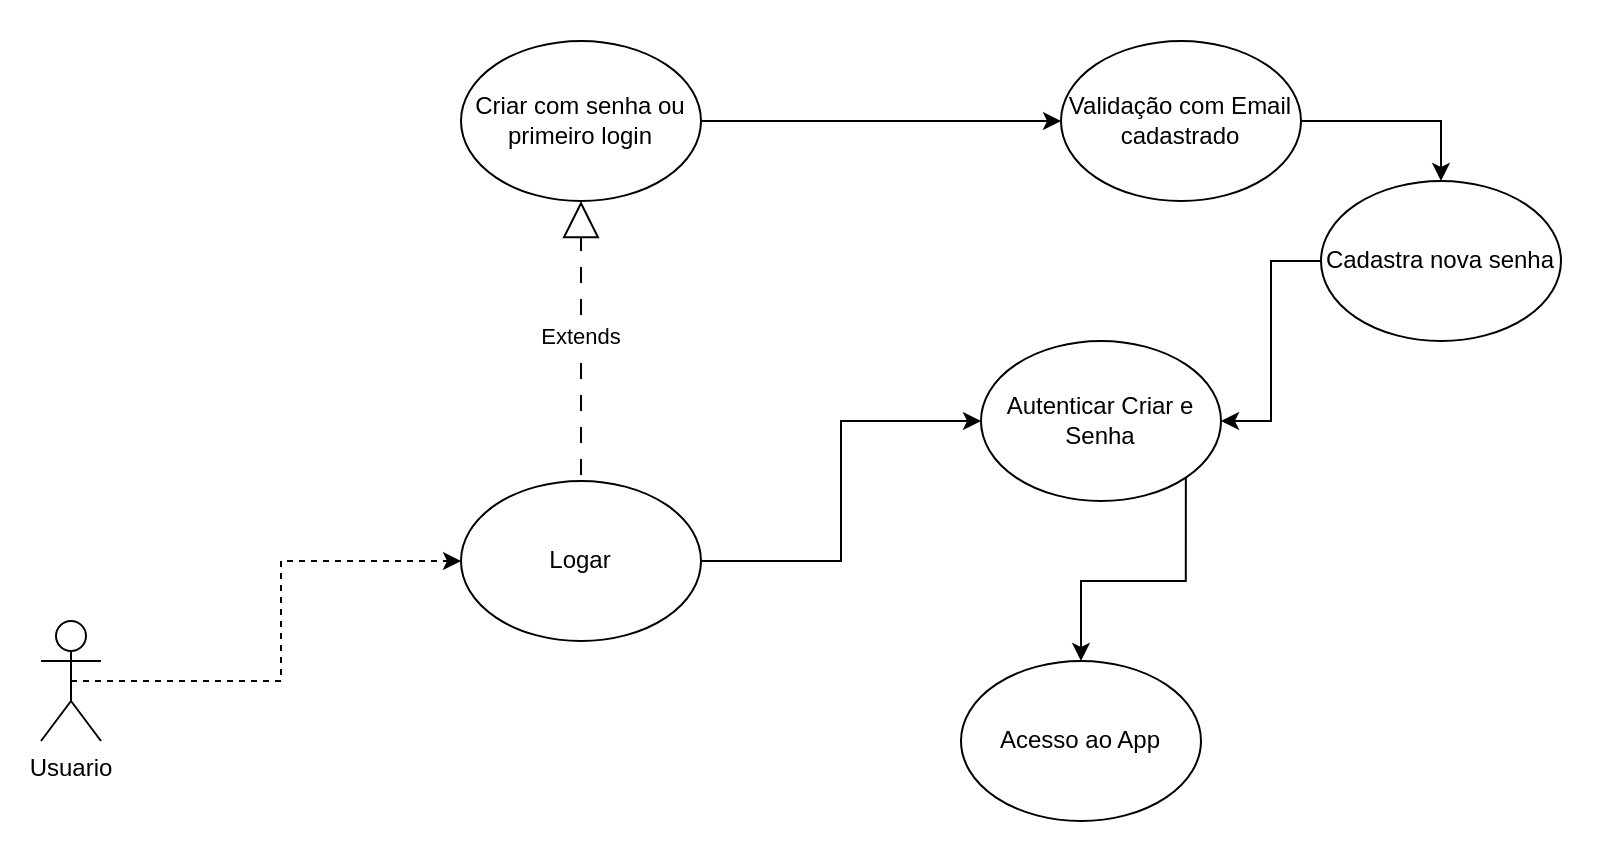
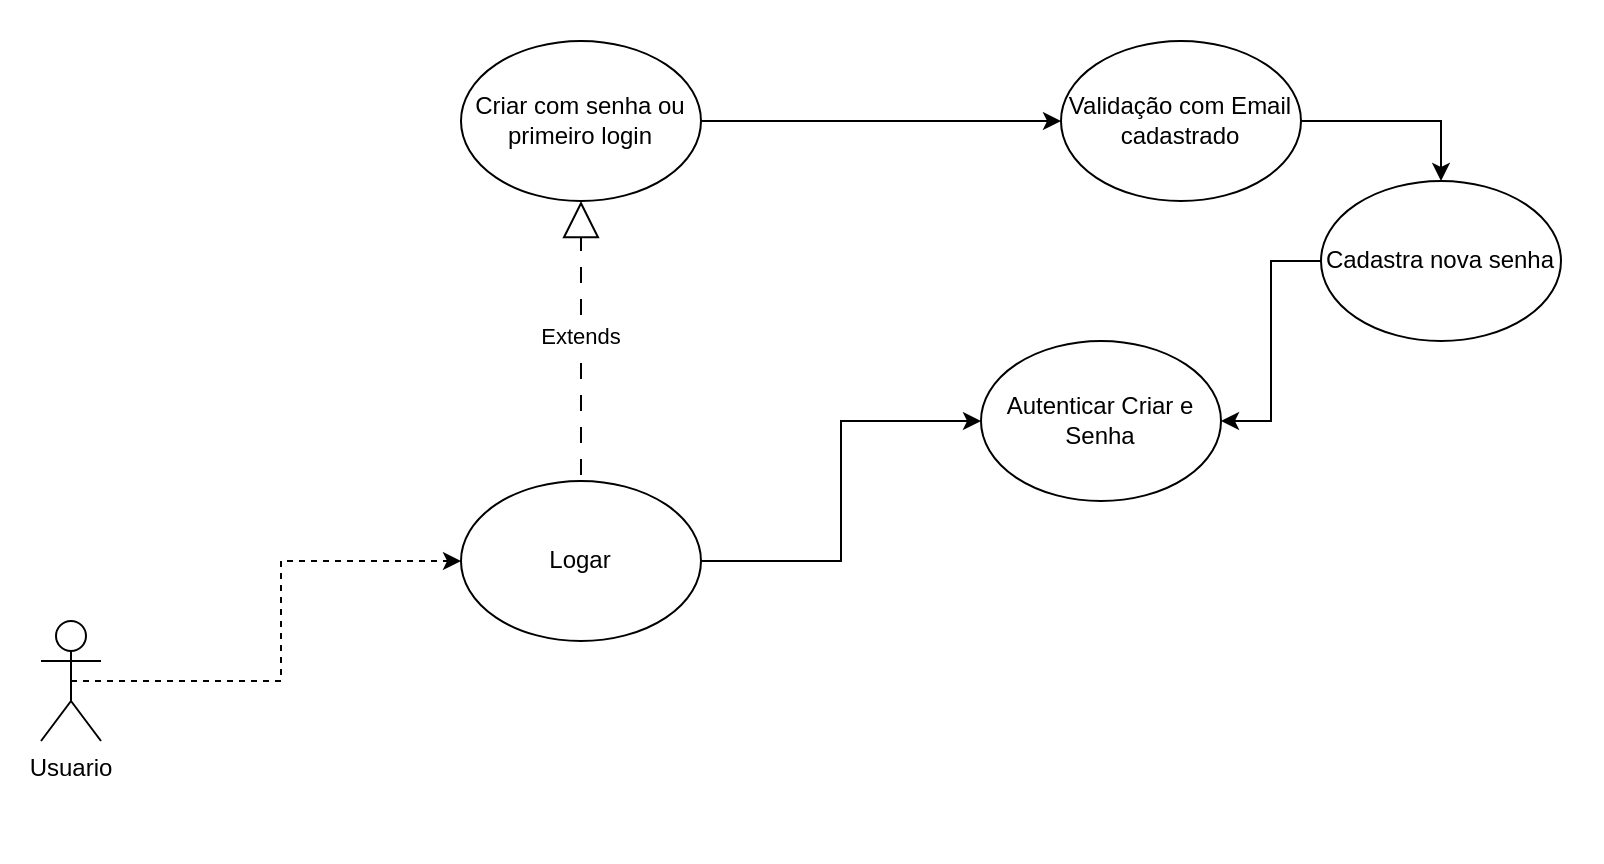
  <mxCell id="0" />
  <mxCell id="1" parent="0" />
  <mxCell id="2" style="edgeStyle=orthogonalEdgeStyle;rounded=0;orthogonalLoop=1;jettySize=auto;html=1;exitX=0.5;exitY=0.5;exitDx=0;exitDy=0;exitPerimeter=0;dashed=1;" edge="1" parent="1" source="3" target="7"><mxGeometry relative="1" as="geometry" /></mxCell>
  <mxCell id="3" value="Usuario" style="shape=umlActor;verticalLabelPosition=bottom;verticalAlign=top;html=1;outlineConnect=0;" vertex="1" parent="1"><mxGeometry x="20" y="310" width="30" height="60" as="geometry" /></mxCell>
  <mxCell id="4" style="edgeStyle=orthogonalEdgeStyle;rounded=0;orthogonalLoop=1;jettySize=auto;html=1;exitX=1;exitY=0.5;exitDx=0;exitDy=0;entryX=0;entryY=0.5;entryDx=0;entryDy=0;" edge="1" parent="1" source="5" target="12"><mxGeometry relative="1" as="geometry" /></mxCell>
  <mxCell id="5" value="Criar com senha ou primeiro login" style="ellipse;whiteSpace=wrap;html=1;" vertex="1" parent="1"><mxGeometry x="230" y="20" width="120" height="80" as="geometry" /></mxCell>
  <mxCell id="6" style="edgeStyle=orthogonalEdgeStyle;rounded=0;orthogonalLoop=1;jettySize=auto;html=1;exitX=1;exitY=0.5;exitDx=0;exitDy=0;" edge="1" parent="1" source="7" target="9"><mxGeometry relative="1" as="geometry" /></mxCell>
  <mxCell id="7" value="Logar" style="ellipse;whiteSpace=wrap;html=1;" vertex="1" parent="1"><mxGeometry x="230" y="240" width="120" height="80" as="geometry" /></mxCell>
- <mxCell id="8" style="edgeStyle=orthogonalEdgeStyle;rounded=0;orthogonalLoop=1;jettySize=auto;html=1;exitX=1;exitY=1;exitDx=0;exitDy=0;" edge="1" parent="1" source="9" target="10"><mxGeometry relative="1" as="geometry"><mxPoint x="540" y="320" as="targetPoint" /></mxGeometry></mxCell>
  <mxCell id="9" value="Autenticar Criar e Senha" style="ellipse;whiteSpace=wrap;html=1;" vertex="1" parent="1"><mxGeometry x="490" y="170" width="120" height="80" as="geometry" /></mxCell>
- <mxCell id="10" value="Acesso ao App" style="ellipse;whiteSpace=wrap;html=1;" vertex="1" parent="1"><mxGeometry x="480" y="330" width="120" height="80" as="geometry" /></mxCell>
  <mxCell id="11" style="edgeStyle=orthogonalEdgeStyle;rounded=0;orthogonalLoop=1;jettySize=auto;html=1;exitX=1;exitY=0.5;exitDx=0;exitDy=0;entryX=0.5;entryY=0;entryDx=0;entryDy=0;" edge="1" parent="1" source="12" target="14"><mxGeometry relative="1" as="geometry" /></mxCell>
  <mxCell id="12" value="Validação com Email cadastrado" style="ellipse;whiteSpace=wrap;html=1;" vertex="1" parent="1"><mxGeometry x="530" y="20" width="120" height="80" as="geometry" /></mxCell>
  <mxCell id="13" style="edgeStyle=orthogonalEdgeStyle;rounded=0;orthogonalLoop=1;jettySize=auto;html=1;exitX=0;exitY=0.5;exitDx=0;exitDy=0;" edge="1" parent="1" source="14" target="9"><mxGeometry relative="1" as="geometry" /></mxCell>
  <mxCell id="14" value="Cadastra nova senha" style="ellipse;whiteSpace=wrap;html=1;" vertex="1" parent="1"><mxGeometry x="660" y="90" width="120" height="80" as="geometry" /></mxCell>
  <mxCell id="15" value="Extends" style="endArrow=block;endSize=16;endFill=0;html=1;rounded=0;entryX=0.5;entryY=1;entryDx=0;entryDy=0;dashed=1;dashPattern=8 8;" edge="1" parent="1" target="5"><mxGeometry width="160" relative="1" as="geometry"><mxPoint x="290" y="237" as="sourcePoint" /><mxPoint x="480" y="140" as="targetPoint" /></mxGeometry></mxCell>
